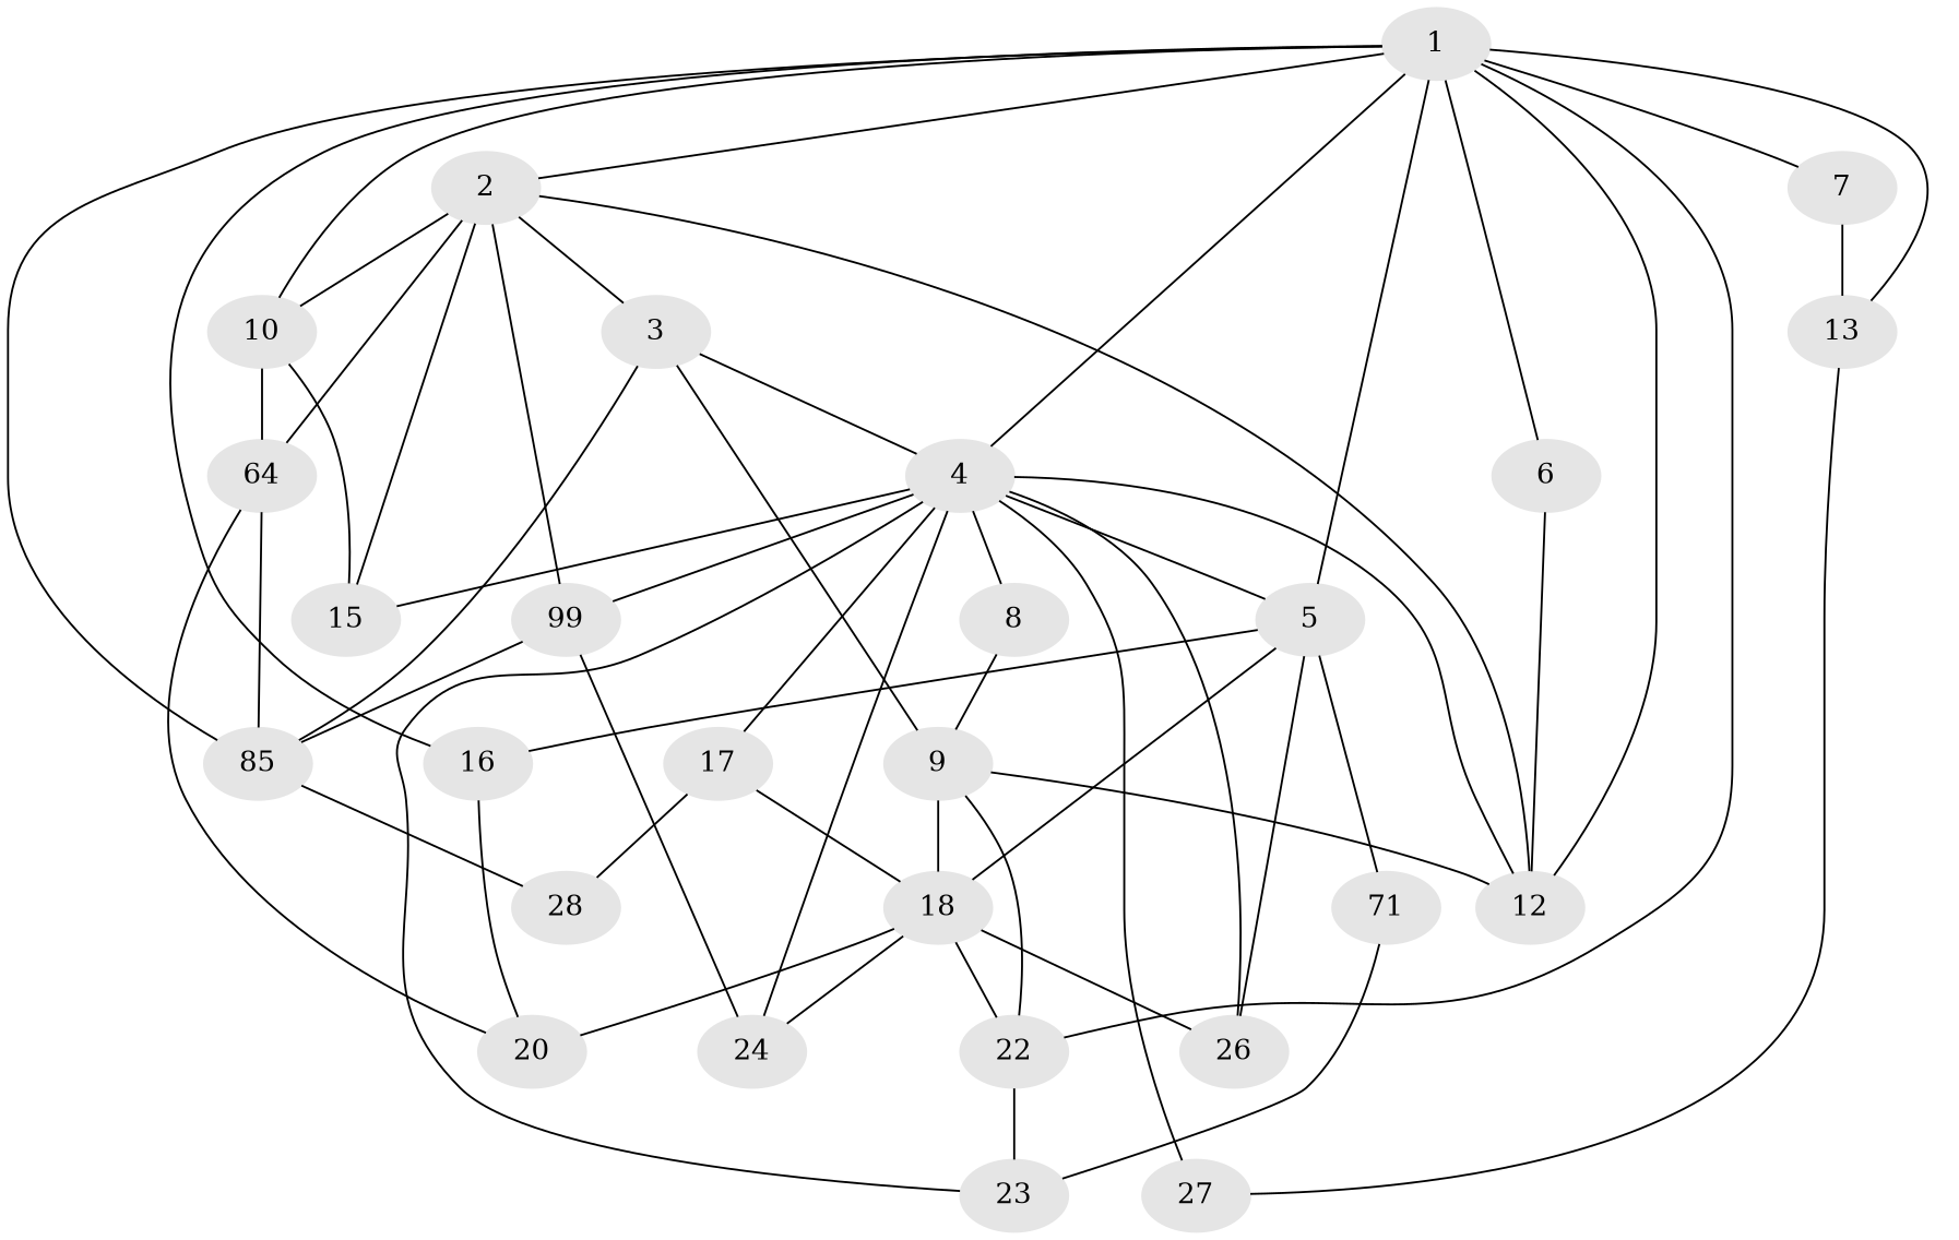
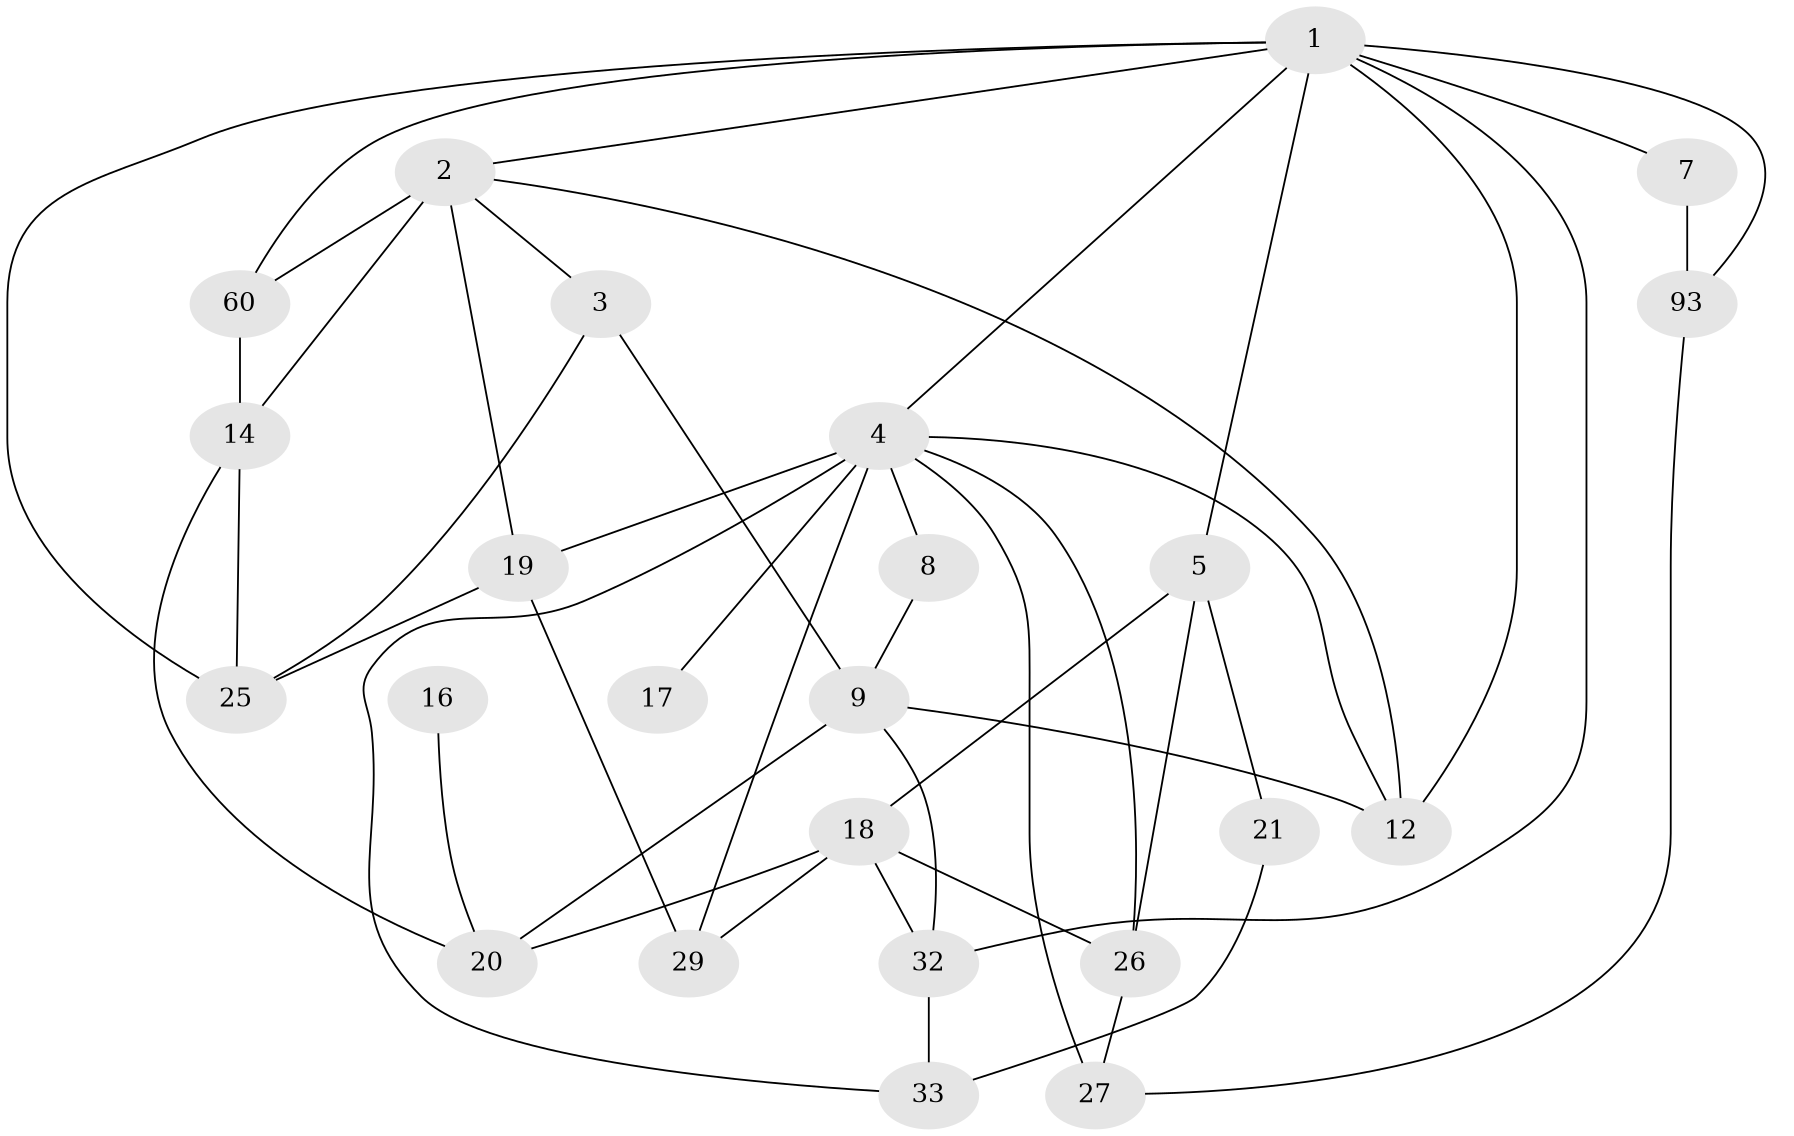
  graph {
    node [color=gray90 style=filled]
    edge [weight=1.0]
    1
    2
    4
    5
-   6
    7
-   10
+   10 [label=60]
    12
-   13
+   13 [label=93]
    16
-   22
-   25 [label=85]
+   22 [label=32]
+   25
    3
-   14 [label=64]
-   15
-   19 [label=99]
+   14
+   19
    8
    17
-   23
-   24
+   23 [label=33]
+   24 [label=29]
    26
    27
    18
-   21 [label=71]
+   21
    20
-   28
    9
    1 -- 2
    1 -- 4
    1 -- 5 [weight=2.0]
-   1 -- 6
    1 -- 7
    1 -- 10
    1 -- 12
    1 -- 13
-   1 -- 16
    1 -- 22
    1 -- 25
    2 -- 10 [weight=2.0]
    2 -- 12
    2 -- 3
    2 -- 14
-   2 -- 15
    2 -- 19
-   4 -- 5
    4 -- 12
-   4 -- 15
    4 -- 19
    4 -- 8
    4 -- 17 [weight=2.0]
    4 -- 23
    4 -- 24
    4 -- 26
    4 -- 27 [weight=2.0]
-   5 -- 16
    5 -- 26
    5 -- 18
    5 -- 21
-   6 -- 12
    7 -- 13 [weight=2.0]
    10 -- 14
-   10 -- 15
    13 -- 27
    16 -- 20
    22 -- 23
-   25 -- 28
-   3 -- 4
    3 -- 25
    3 -- 9
    14 -- 25
    14 -- 20
    19 -- 25
    19 -- 24
    8 -- 9
-   17 -- 18
-   17 -- 28
+   26 -- 27
    18 -- 22
    18 -- 24
    18 -- 26
    18 -- 20
    21 -- 23
    9 -- 12
    9 -- 22
-   9 -- 18
+   9 -- 20
  }
